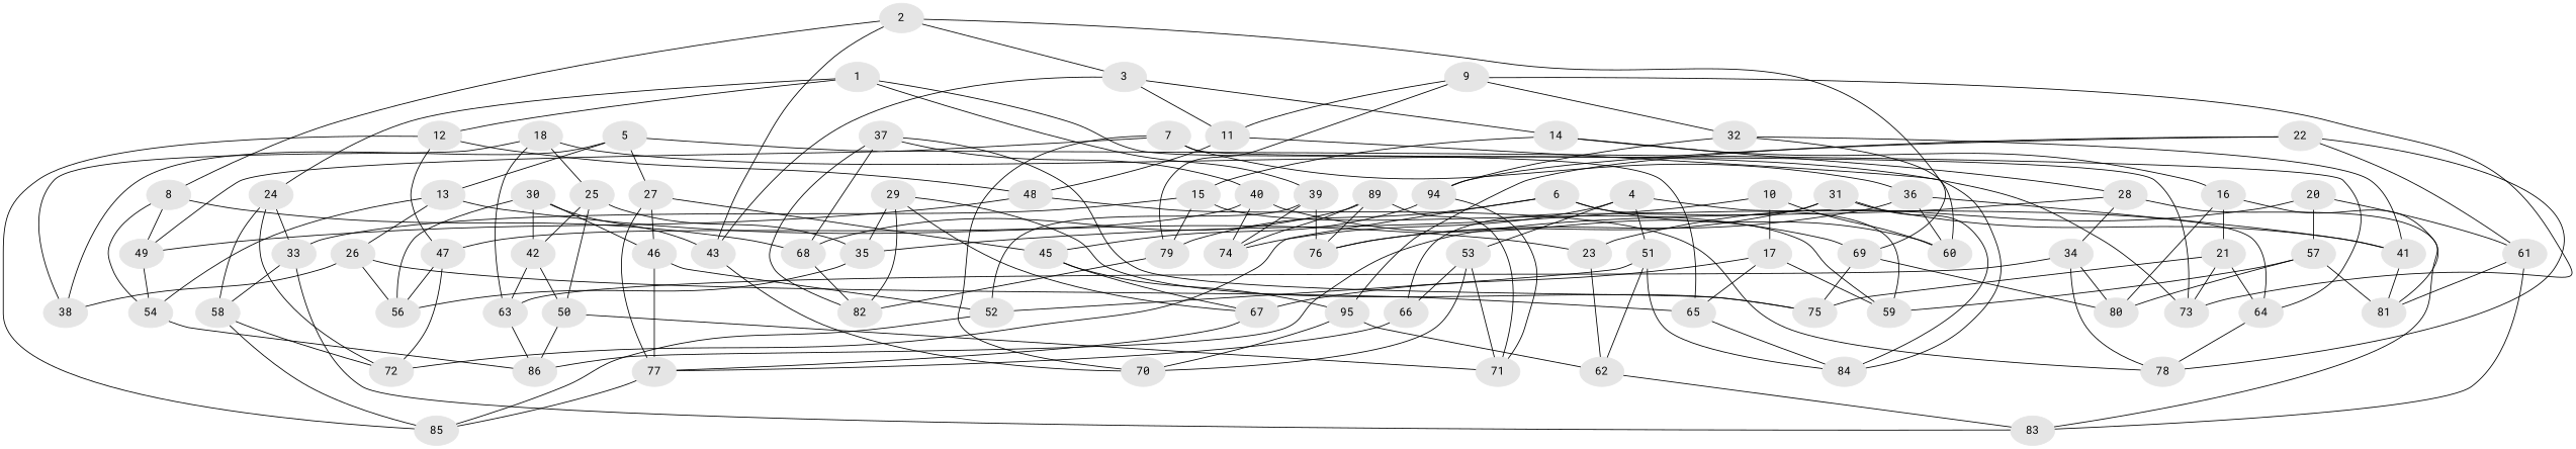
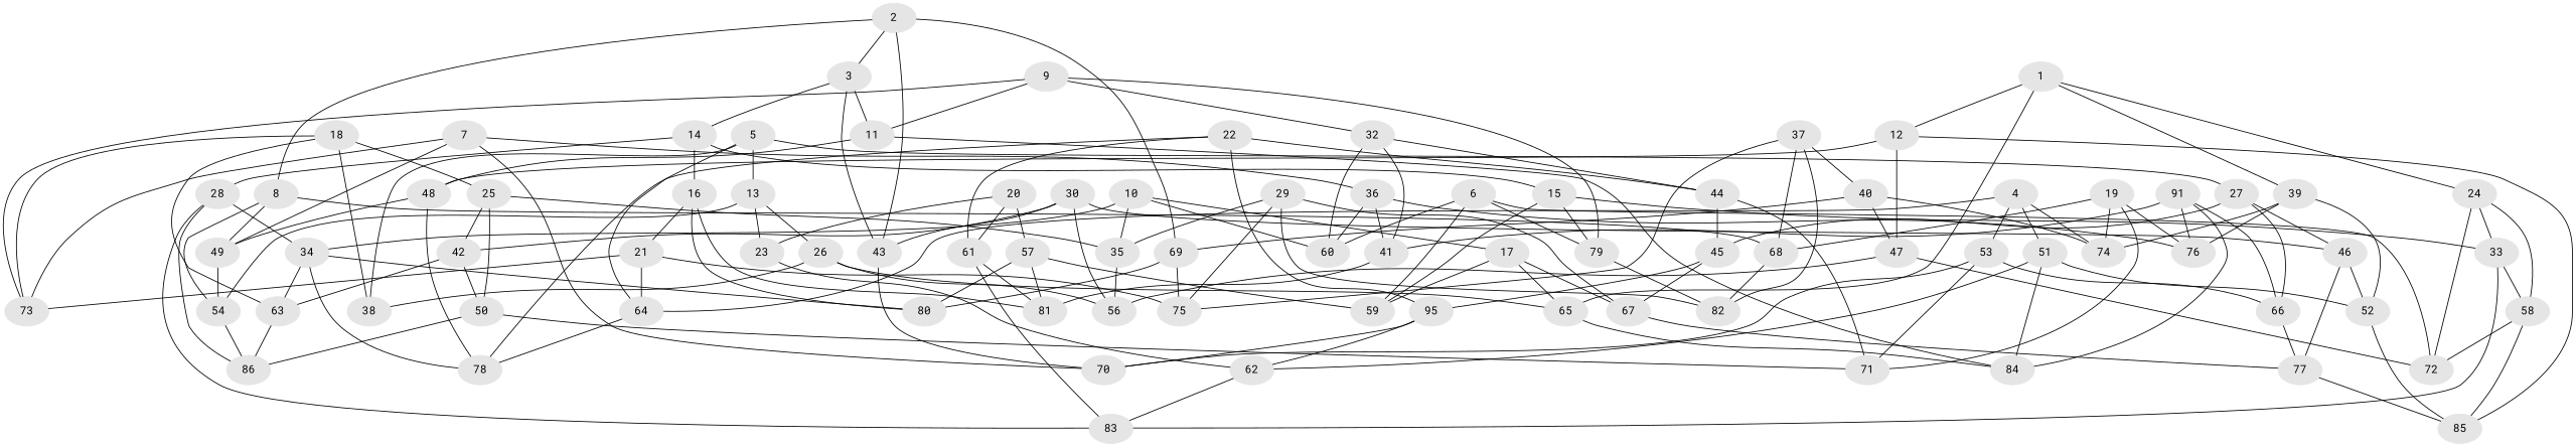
  graph {
    fontname="Roboto Mono"
    node [color=gray90 fontname="Roboto Mono" style=filled]
    edge [fontname="Roboto Mono"]
    1
    12
    24
    39
    65
    48
    47
    85
    72
    33
    58
    74
    76
    52
    84
    2
    3
    8
    43
    69
    11
    14
    49
    54
    68
    70
    80
    75
    15
    16
    28
    4
    51
    53
    64
    62
    71
    66
    78
    5
    13
    27
    38
    23
    26
    45
    46
    6
    59
    60
    79
    82
    7
    36
    73
    41
    86
    9
    32
-   44 [label=94]
+   44
    10
    17
    34
    35
    67
    63
    56
    21
    81
    83
    77
    18
    25
    42
    50
-   19 [label=89]
+   19
    20
    57
    61
    22
    n81 [label=95]
    29
    30
-   31
+   31 [label=91]
    37
    40
    1 -- 12
    1 -- 24
    1 -- 39
    1 -- 65
    12 -- 48
    12 -- 47
    12 -- 85
    24 -- 72
    24 -- 33
    24 -- 58
    39 -- 74
    39 -- 76
    39 -- 52
    65 -- 84
    48 -- 49
    48 -- 78
    47 -- 72
    47 -- 56
    33 -- 58
    33 -- 83
    58 -- 85
    58 -- 72
    52 -- 85
    2 -- 3
    2 -- 8
    2 -- 43
    2 -- 69
    3 -- 43
    3 -- 11
    3 -- 14
    8 -- 49
    8 -- 54
    8 -- 68
    43 -- 70
    69 -- 80
    69 -- 75
    11 -- 48
    11 -- 84
    14 -- 15
    14 -- 16
    14 -- 28
    49 -- 54
    54 -- 86
    68 -- 82
    15 -- 33
    15 -- 59
    15 -- 79
    16 -- 80
    16 -- 21
    16 -- 81
    28 -- 86
    28 -- 34
    28 -- 83
    4 -- 74
    4 -- 51
    4 -- 53
    4 -- 64
    51 -- 52
    51 -- 84
    51 -- 62
    53 -- 70
    53 -- 71
    53 -- 66
    64 -- 78
    62 -- 83
    66 -- 77
    5 -- 64
    5 -- 13
    5 -- 27
    5 -- 38
    13 -- 54
    13 -- 23
    13 -- 26
-   27 -- 77
+   27 -- 66
    27 -- 45
    27 -- 46
    23 -- 62
    26 -- 65
    26 -- 38
    26 -- 56
    45 -- 67
    45 -- n81
    46 -- 52
    46 -- 77
    6 -- 72
    6 -- 59
    6 -- 60
    6 -- 79
    79 -- 82
    7 -- 49
    7 -- 70
    7 -- 36
    7 -- 73
    36 -- 76
    36 -- 60
    36 -- 41
    41 -- 81
    9 -- 11
    9 -- 79
    9 -- 73
    9 -- 32
    32 -- 60
    32 -- 41
    32 -- 44
    44 -- 71
    44 -- 45
    10 -- 60
    10 -- 17
+   10 -- 34
    10 -- 35
    17 -- 65
    17 -- 59
    17 -- 67
    34 -- 80
    34 -- 78
    34 -- 63
    35 -- 56
    67 -- 77
    63 -- 86
    21 -- 75
    21 -- 64
    21 -- 73
    77 -- 85
    18 -- 38
    18 -- 73
    18 -- 63
    18 -- 25
    25 -- 35
    25 -- 42
    25 -- 50
    42 -- 63
    42 -- 50
    50 -- 71
    50 -- 86
    19 -- 74
    19 -- 76
    19 -- 68
    19 -- 71
    20 -- 23
    20 -- 57
    20 -- 61
    57 -- 80
    57 -- 59
    57 -- 81
    61 -- 81
    61 -- 83
    22 -- 78
    22 -- 44
    22 -- 61
    22 -- n81
    n81 -- 70
    n81 -- 62
    29 -- 75
    29 -- 82
    29 -- 35
    29 -- 67
    30 -- 43
    30 -- 46
    30 -- 56
    30 -- 42
    31 -- 76
    31 -- 84
    31 -- 66
    31 -- 41
    37 -- 68
    37 -- 75
    37 -- 82
    37 -- 40
    40 -- 47
    40 -- 74
    40 -- 69
  }
